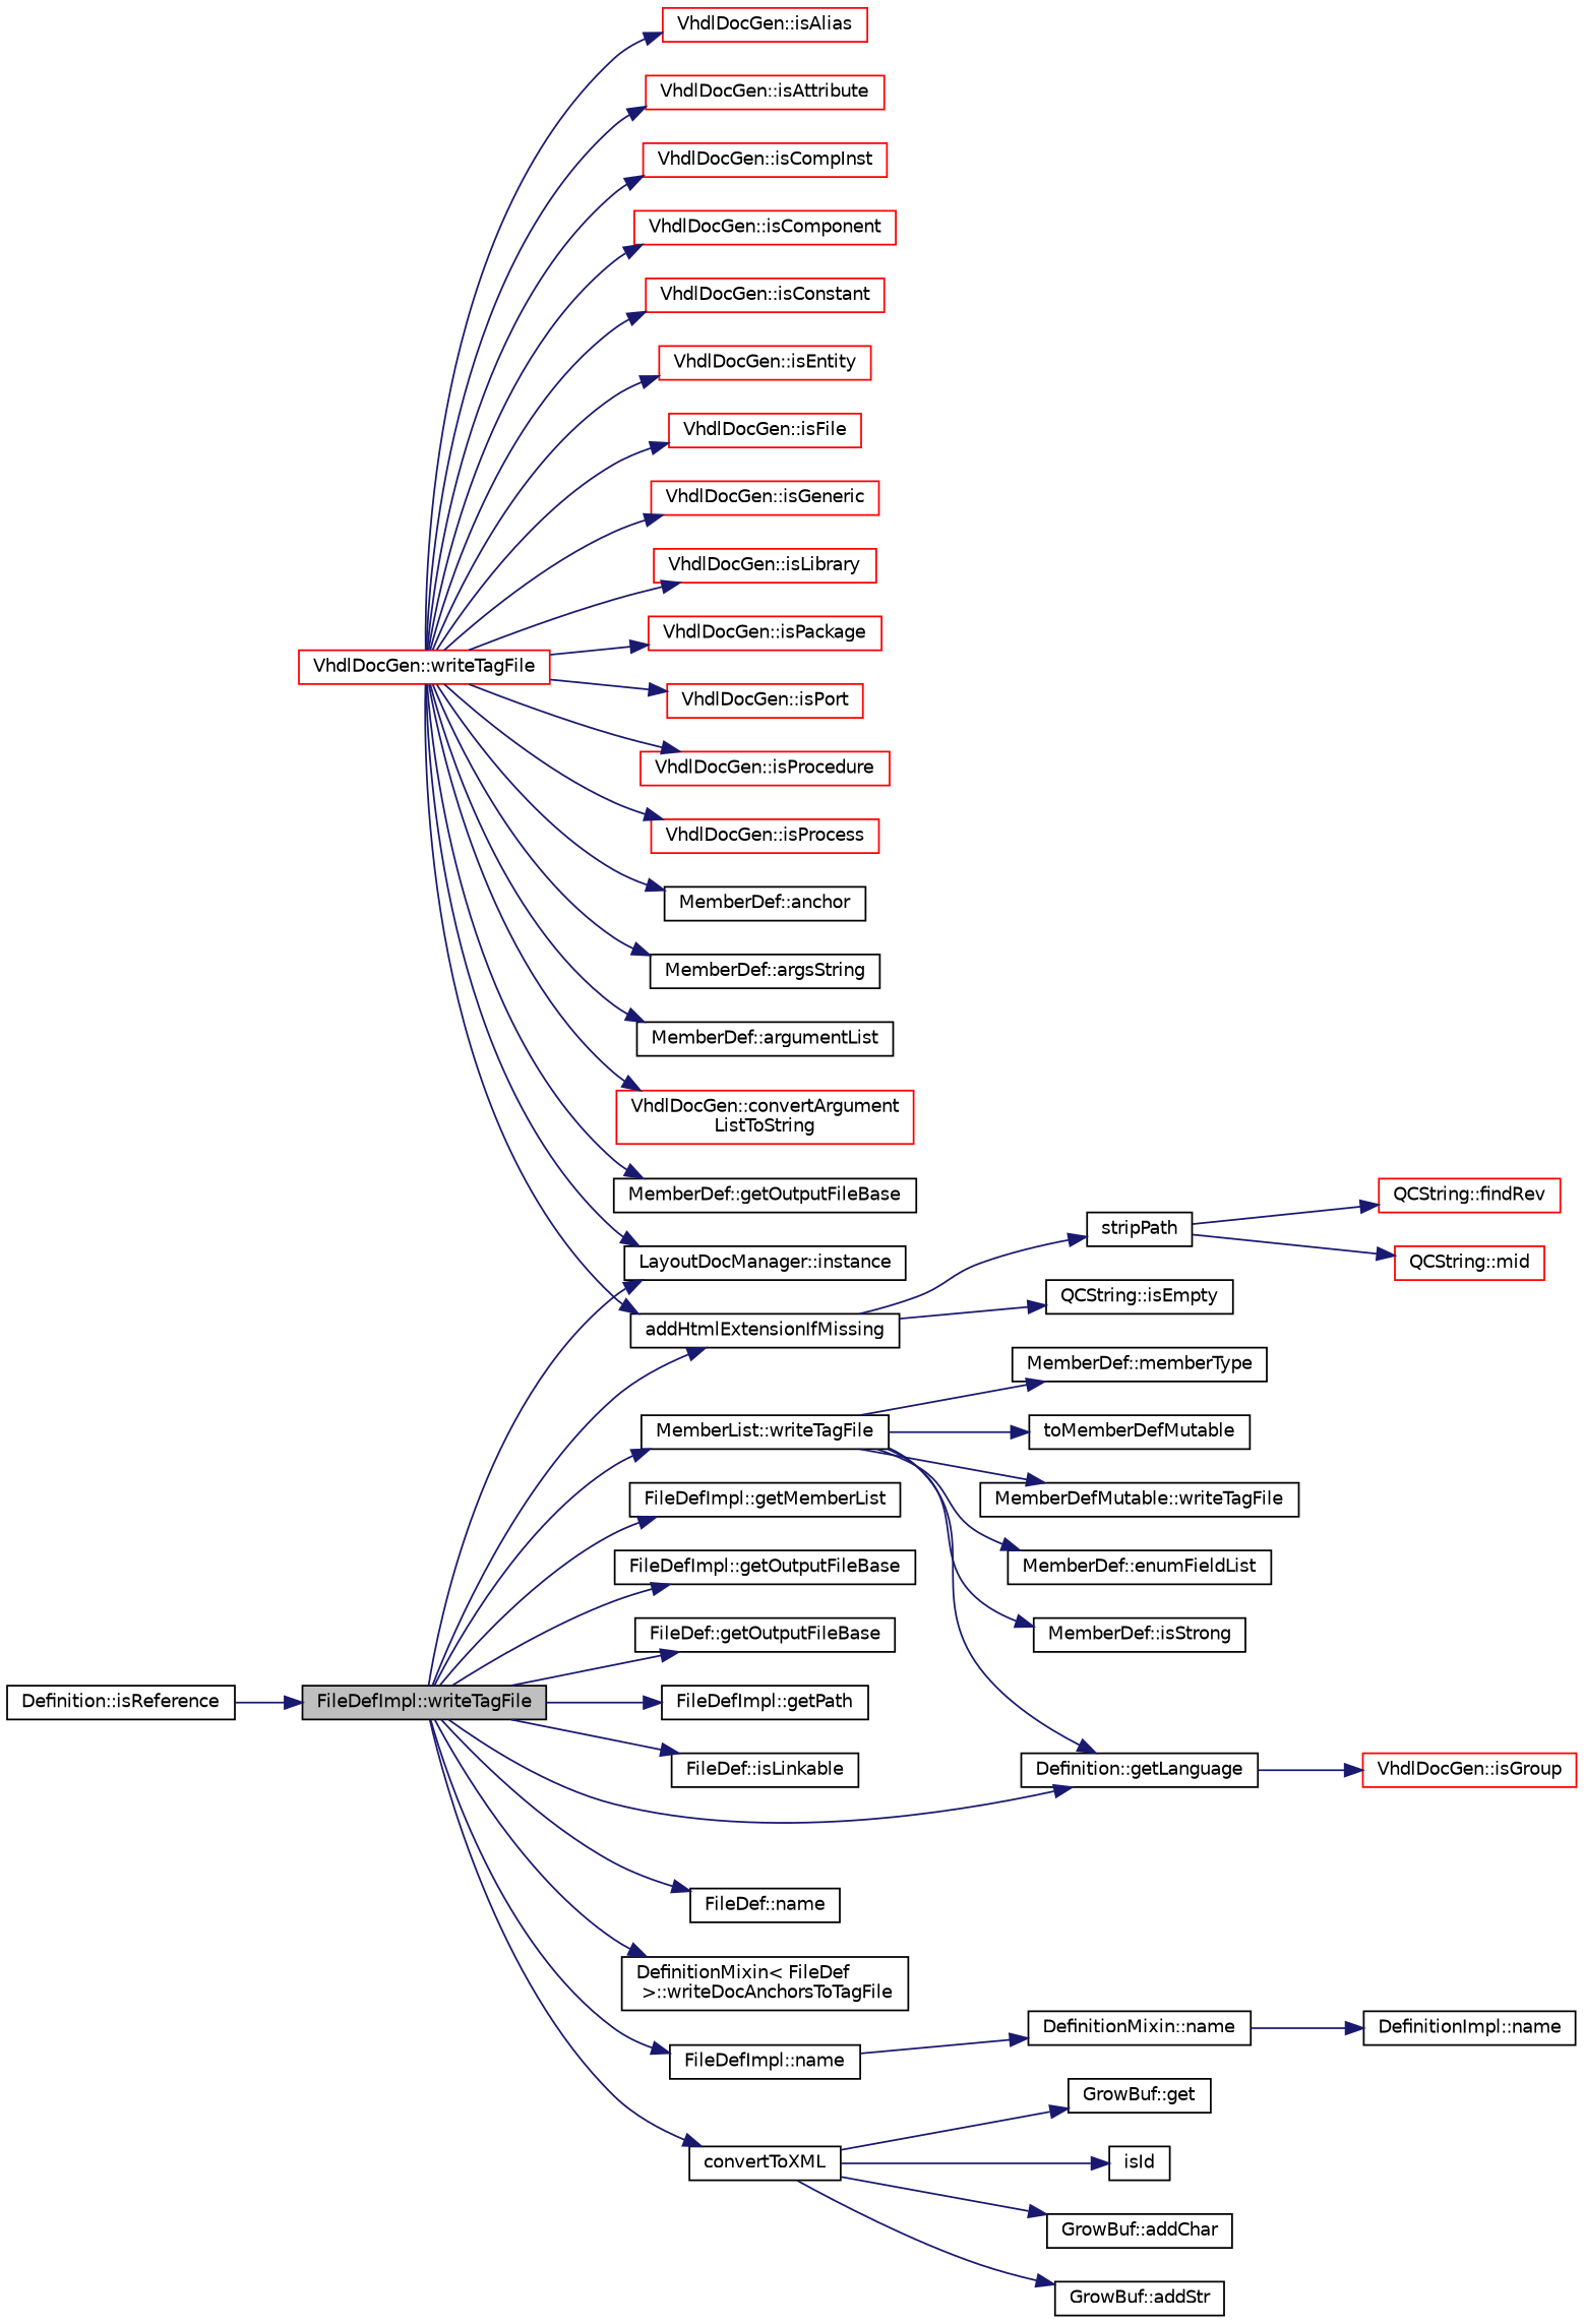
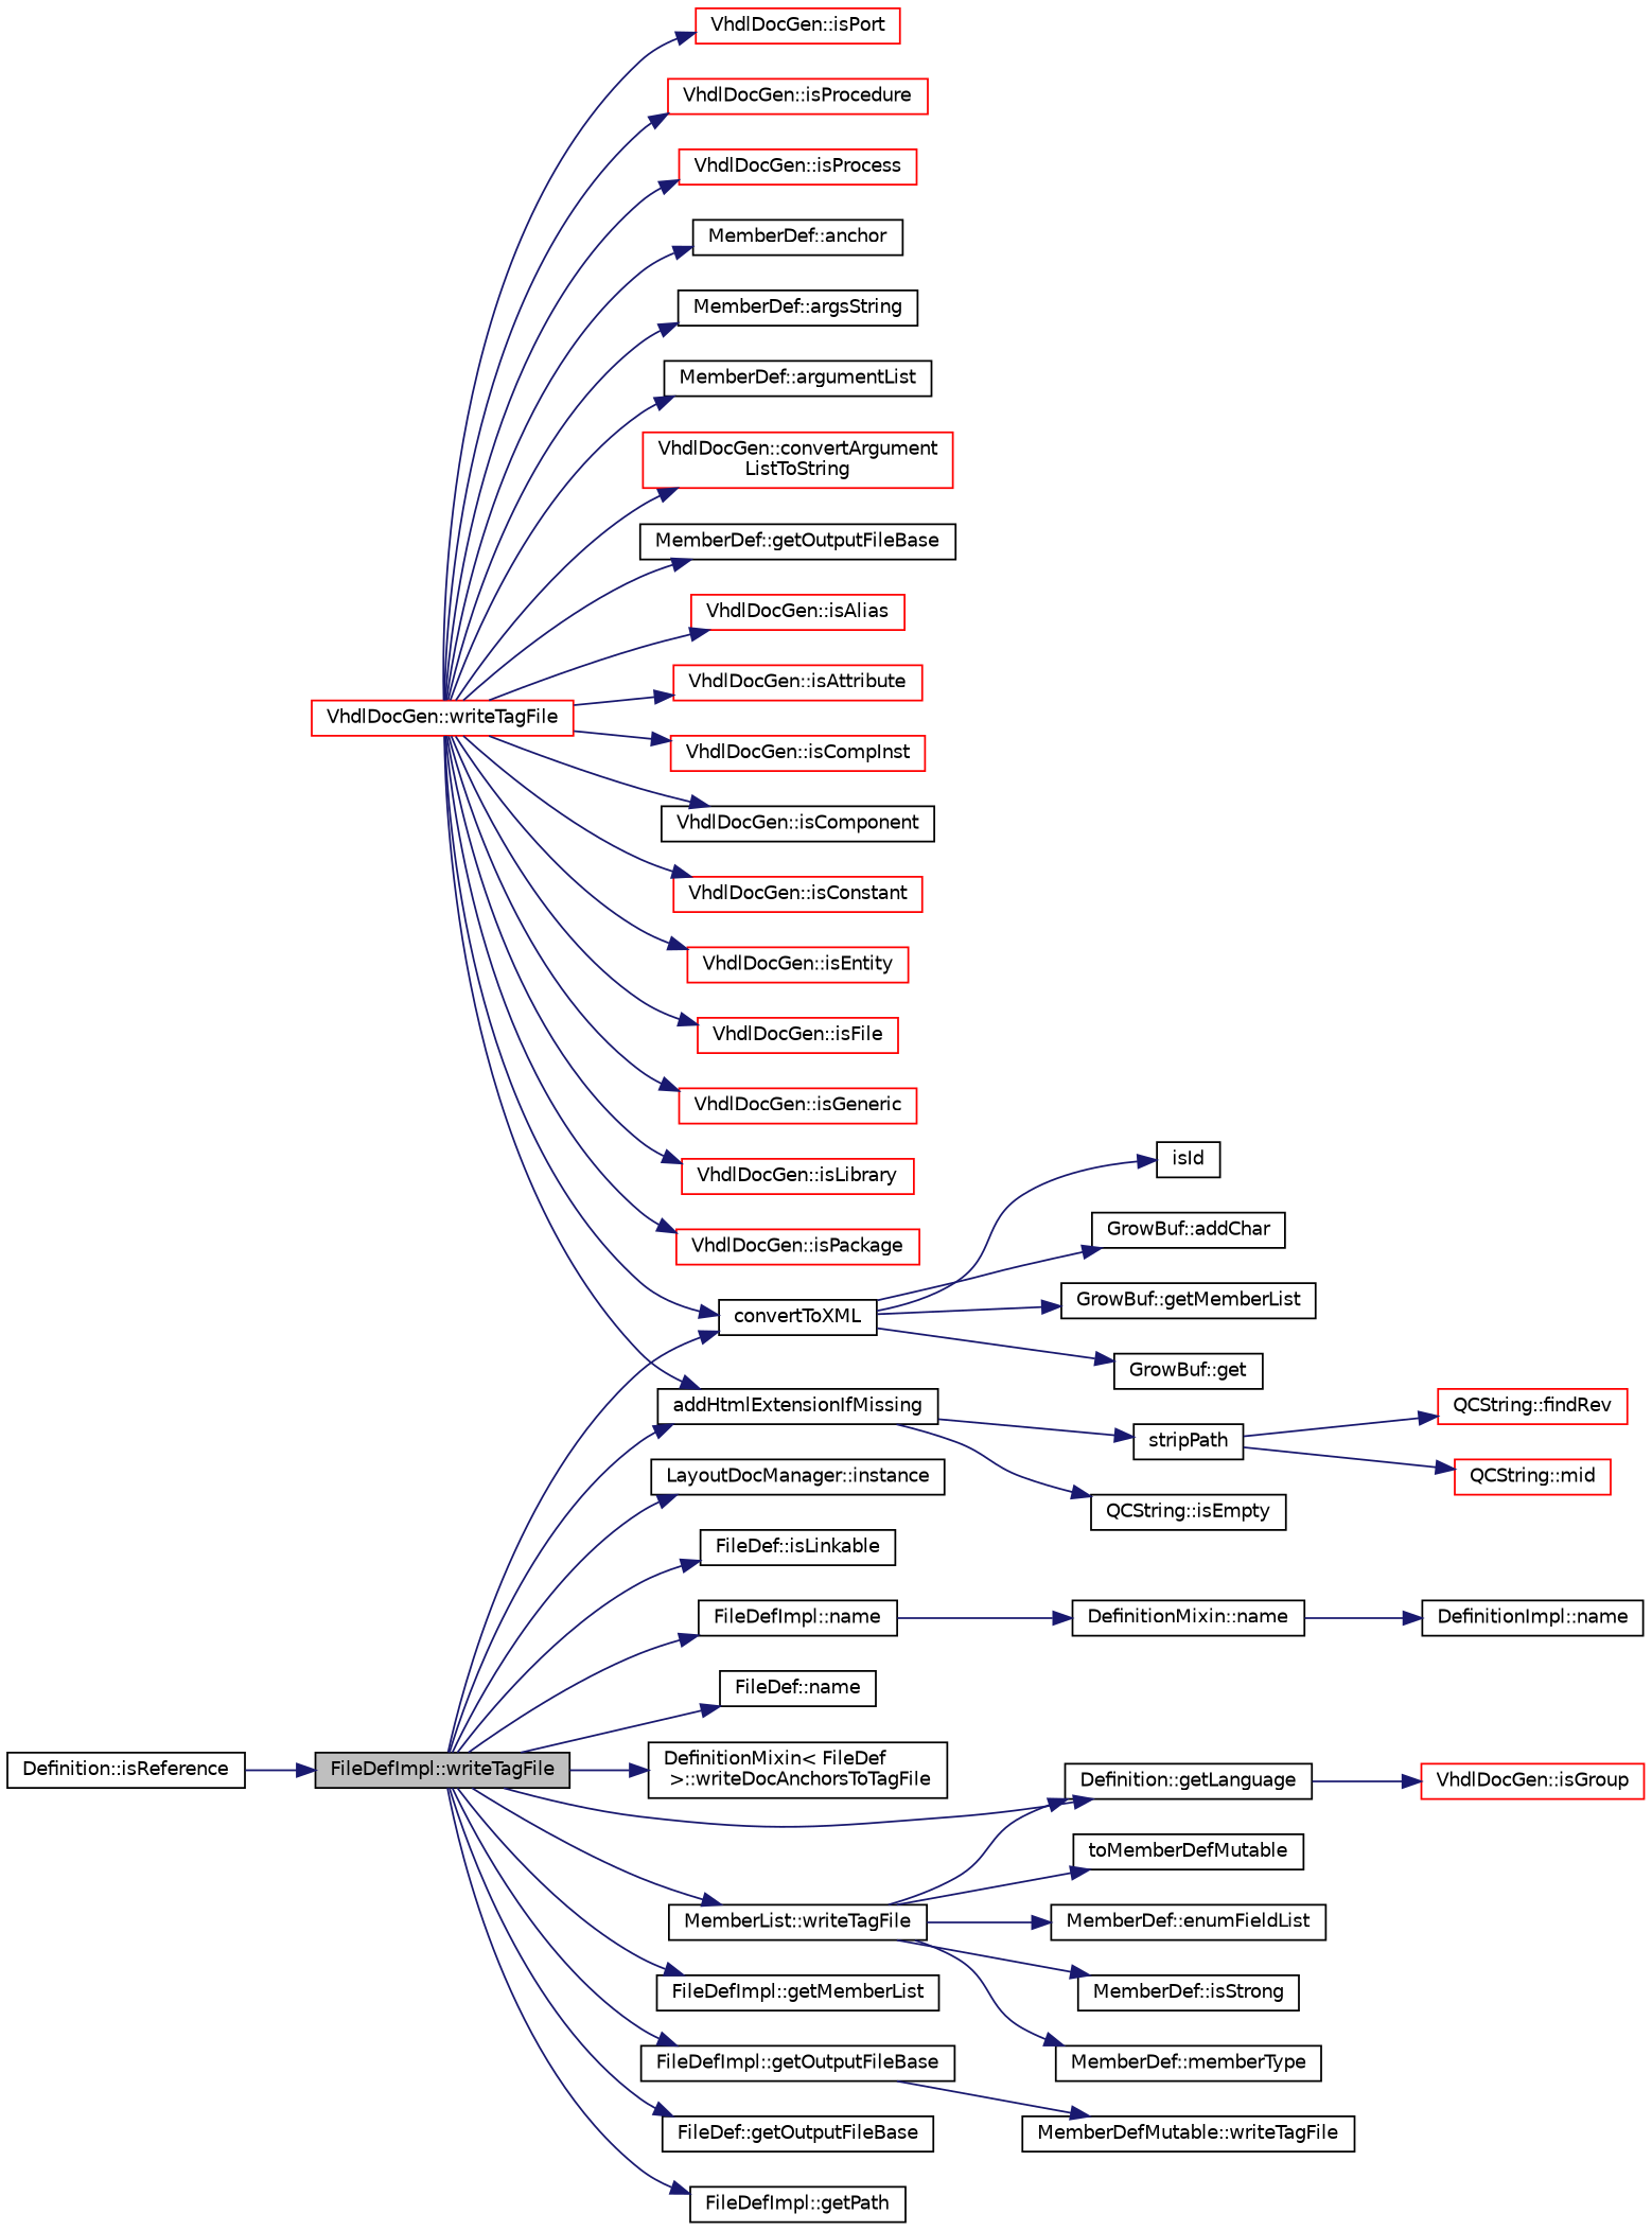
  digraph {
    rankdir=LR
    node [color=black fillcolor=white fontname=Helvetica fontsize=10 shape=record style=filled]
    edge [color=midnightblue fontname=Helvetica fontsize=10 labelfontname=Helvetica labelfontsize=10 style=solid]
    n1 [fillcolor=grey75 fontcolor=black height=0.2 label="FileDefImpl::writeTagFile" width=0.4]
    n2 [height=0.2 label=addHtmlExtensionIfMissing width=0.4]
    n3 [height=0.2 label=convertToXML width=0.4]
    n4 [height=0.2 label="Definition::getLanguage" width=0.4]
    n5 [height=0.2 label="FileDefImpl::getMemberList" width=0.4]
    n6 [height=0.2 label="FileDefImpl::getOutputFileBase" width=0.4]
    n7 [height=0.2 label="FileDef::getOutputFileBase" width=0.4]
    n8 [height=0.2 label="FileDefImpl::getPath" width=0.4]
    n9 [height=0.2 label="LayoutDocManager::instance" width=0.4]
    n10 [height=0.2 label="FileDef::isLinkable" width=0.4]
    n11 [height=0.2 label="FileDefImpl::name" width=0.4]
    n12 [height=0.2 label="FileDef::name" width=0.4]
    n13 [height=0.2 label="DefinitionMixin\< FileDef\l \>::writeDocAnchorsToTagFile" width=0.4]
    n14 [height=0.2 label="MemberList::writeTagFile" width=0.4]
    n15 [height=0.2 label="QCString::isEmpty" width=0.4]
    n16 [height=0.2 label=stripPath width=0.4]
    n17 [height=0.2 label="GrowBuf::addChar" width=0.4]
-   n18 [height=0.2 label="GrowBuf::addStr" width=0.4]
+   n18 [height=0.2 label="GrowBuf::getMemberList" width=0.4]
    n19 [height=0.2 label="GrowBuf::get" width=0.4]
    n20 [height=0.2 label=isId width=0.4]
    n21 [color=red height=0.2 label="VhdlDocGen::isGroup" width=0.4]
    n22 [height=0.2 label="Definition::isReference" width=0.4]
    n23 [height=0.2 label="DefinitionMixin::name" width=0.4]
    n24 [height=0.2 label="MemberDef::enumFieldList" width=0.4]
    n25 [height=0.2 label="MemberDef::isStrong" width=0.4]
    n26 [height=0.2 label="MemberDef::memberType" width=0.4]
    n27 [height=0.2 label=toMemberDefMutable width=0.4]
    n28 [height=0.2 label="MemberDefMutable::writeTagFile" width=0.4]
    n29 [color=red height=0.2 label="QCString::findRev" width=0.4]
    n30 [color=red height=0.2 label="QCString::mid" width=0.4]
    n31 [height=0.2 label="DefinitionImpl::name" width=0.4]
    n32 [color=red height=0.2 label="VhdlDocGen::writeTagFile" width=0.4]
    n33 [height=0.2 label="MemberDef::anchor" width=0.4]
    n34 [height=0.2 label="MemberDef::argsString" width=0.4]
    n35 [height=0.2 label="MemberDef::argumentList" width=0.4]
    n36 [color=red height=0.2 label="VhdlDocGen::convertArgument\lListToString" width=0.4]
    n37 [height=0.2 label="MemberDef::getOutputFileBase" width=0.4]
    n38 [color=red height=0.2 label="VhdlDocGen::isAlias" width=0.4]
    n39 [color=red height=0.2 label="VhdlDocGen::isAttribute" width=0.4]
    n40 [color=red height=0.2 label="VhdlDocGen::isCompInst" width=0.4]
-   n41 [color=red height=0.2 label="VhdlDocGen::isComponent" width=0.4]
+   n41 [height=0.2 label="VhdlDocGen::isComponent" width=0.4]
    n42 [color=red height=0.2 label="VhdlDocGen::isConstant" width=0.4]
    n43 [color=red height=0.2 label="VhdlDocGen::isEntity" width=0.4]
    n44 [color=red height=0.2 label="VhdlDocGen::isFile" width=0.4]
    n45 [color=red height=0.2 label="VhdlDocGen::isGeneric" width=0.4]
    n46 [color=red height=0.2 label="VhdlDocGen::isLibrary" width=0.4]
    n47 [color=red height=0.2 label="VhdlDocGen::isPackage" width=0.4]
    n48 [color=red height=0.2 label="VhdlDocGen::isPort" width=0.4]
    n49 [color=red height=0.2 label="VhdlDocGen::isProcedure" width=0.4]
    n50 [color=red height=0.2 label="VhdlDocGen::isProcess" width=0.4]
    n1 -> n2
    n1 -> n3
    n1 -> n4
    n1 -> n5
    n1 -> n6
    n1 -> n7
    n1 -> n8
    n1 -> n9
    n1 -> n10
    n1 -> n11
    n1 -> n12
    n1 -> n13
    n1 -> n14
    n2 -> n15
    n2 -> n16
    n3 -> n17
    n3 -> n18
    n3 -> n19
    n3 -> n20
    n4 -> n21
    n11 -> n23
    n14 -> n4
    n14 -> n24
    n14 -> n25
    n14 -> n26
    n14 -> n27
-   n14 -> n28
+   n6 -> n28
    n16 -> n29
    n16 -> n30
    n22 -> n1
    n23 -> n31
    n32 -> n2
-   n32 -> n9
+   n32 -> n3
    n32 -> n33
    n32 -> n34
    n32 -> n35
    n32 -> n36
    n32 -> n37
    n32 -> n38
    n32 -> n39
    n32 -> n40
    n32 -> n41
    n32 -> n42
    n32 -> n43
    n32 -> n44
    n32 -> n45
    n32 -> n46
    n32 -> n47
    n32 -> n48
    n32 -> n49
    n32 -> n50
  }
